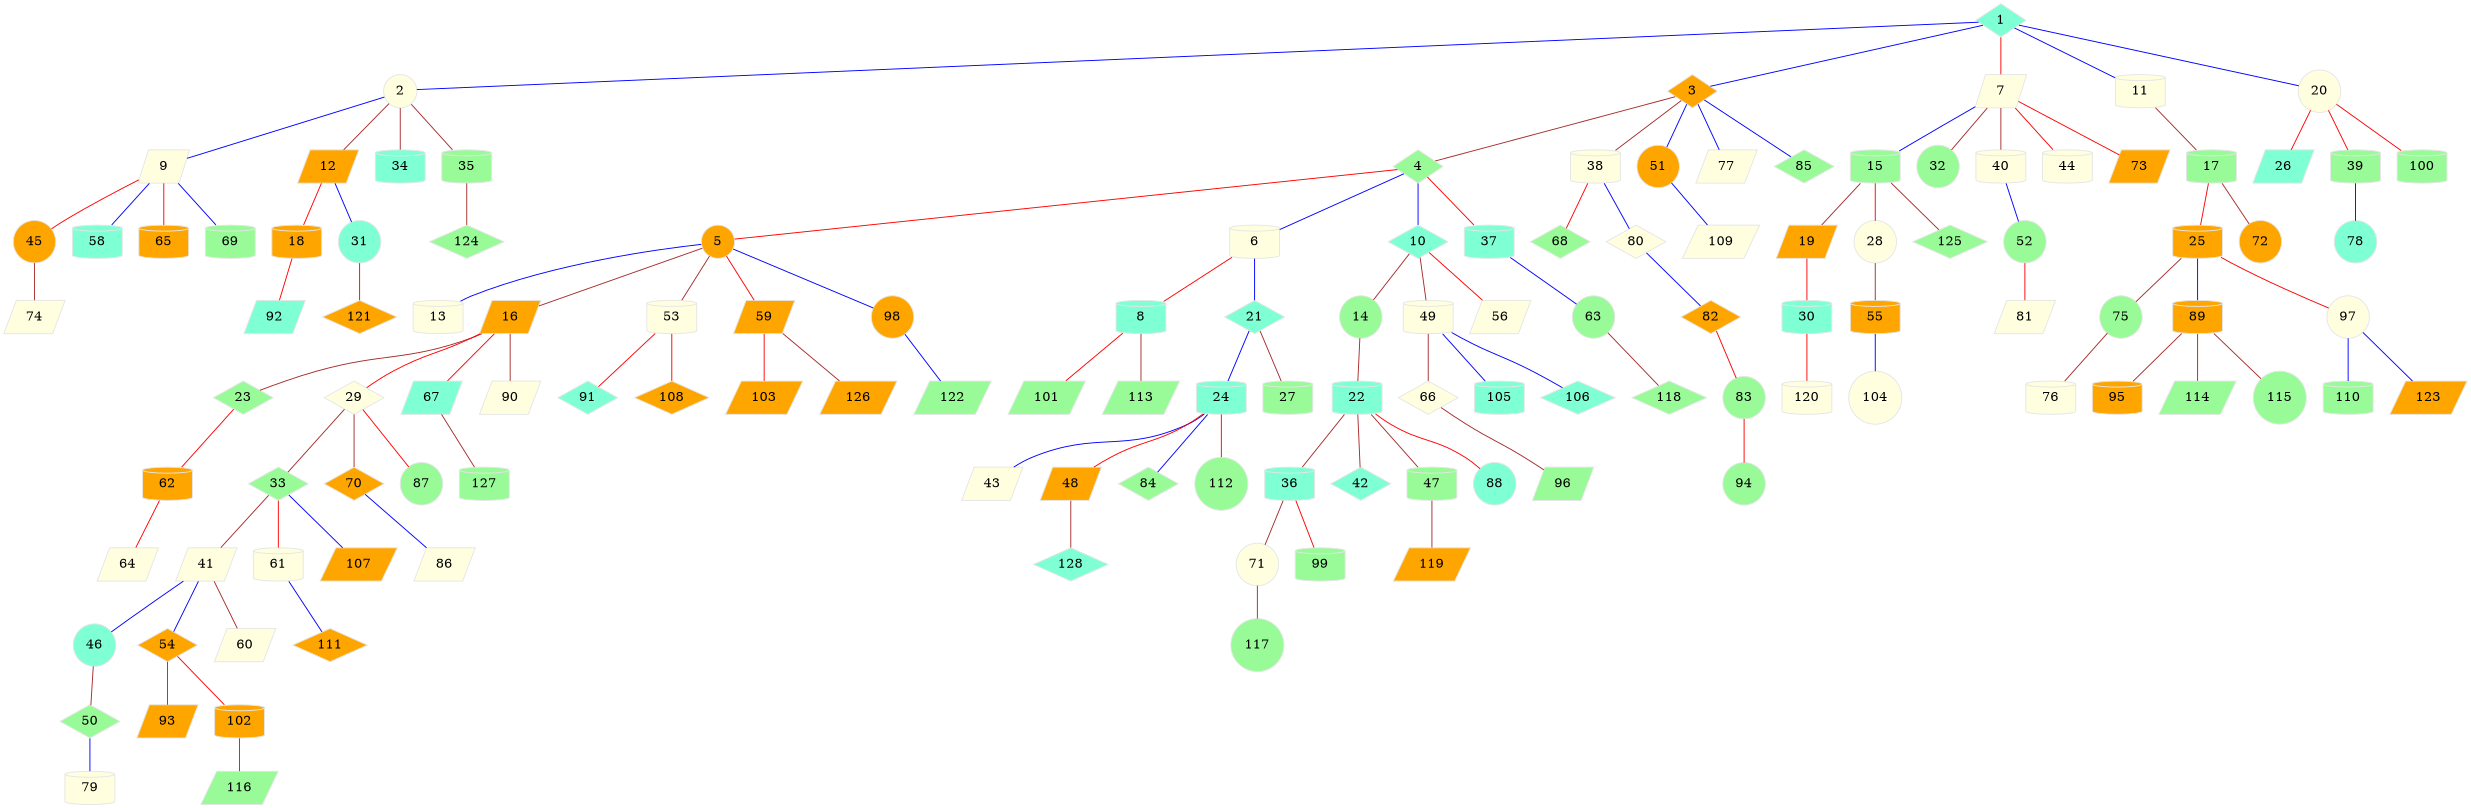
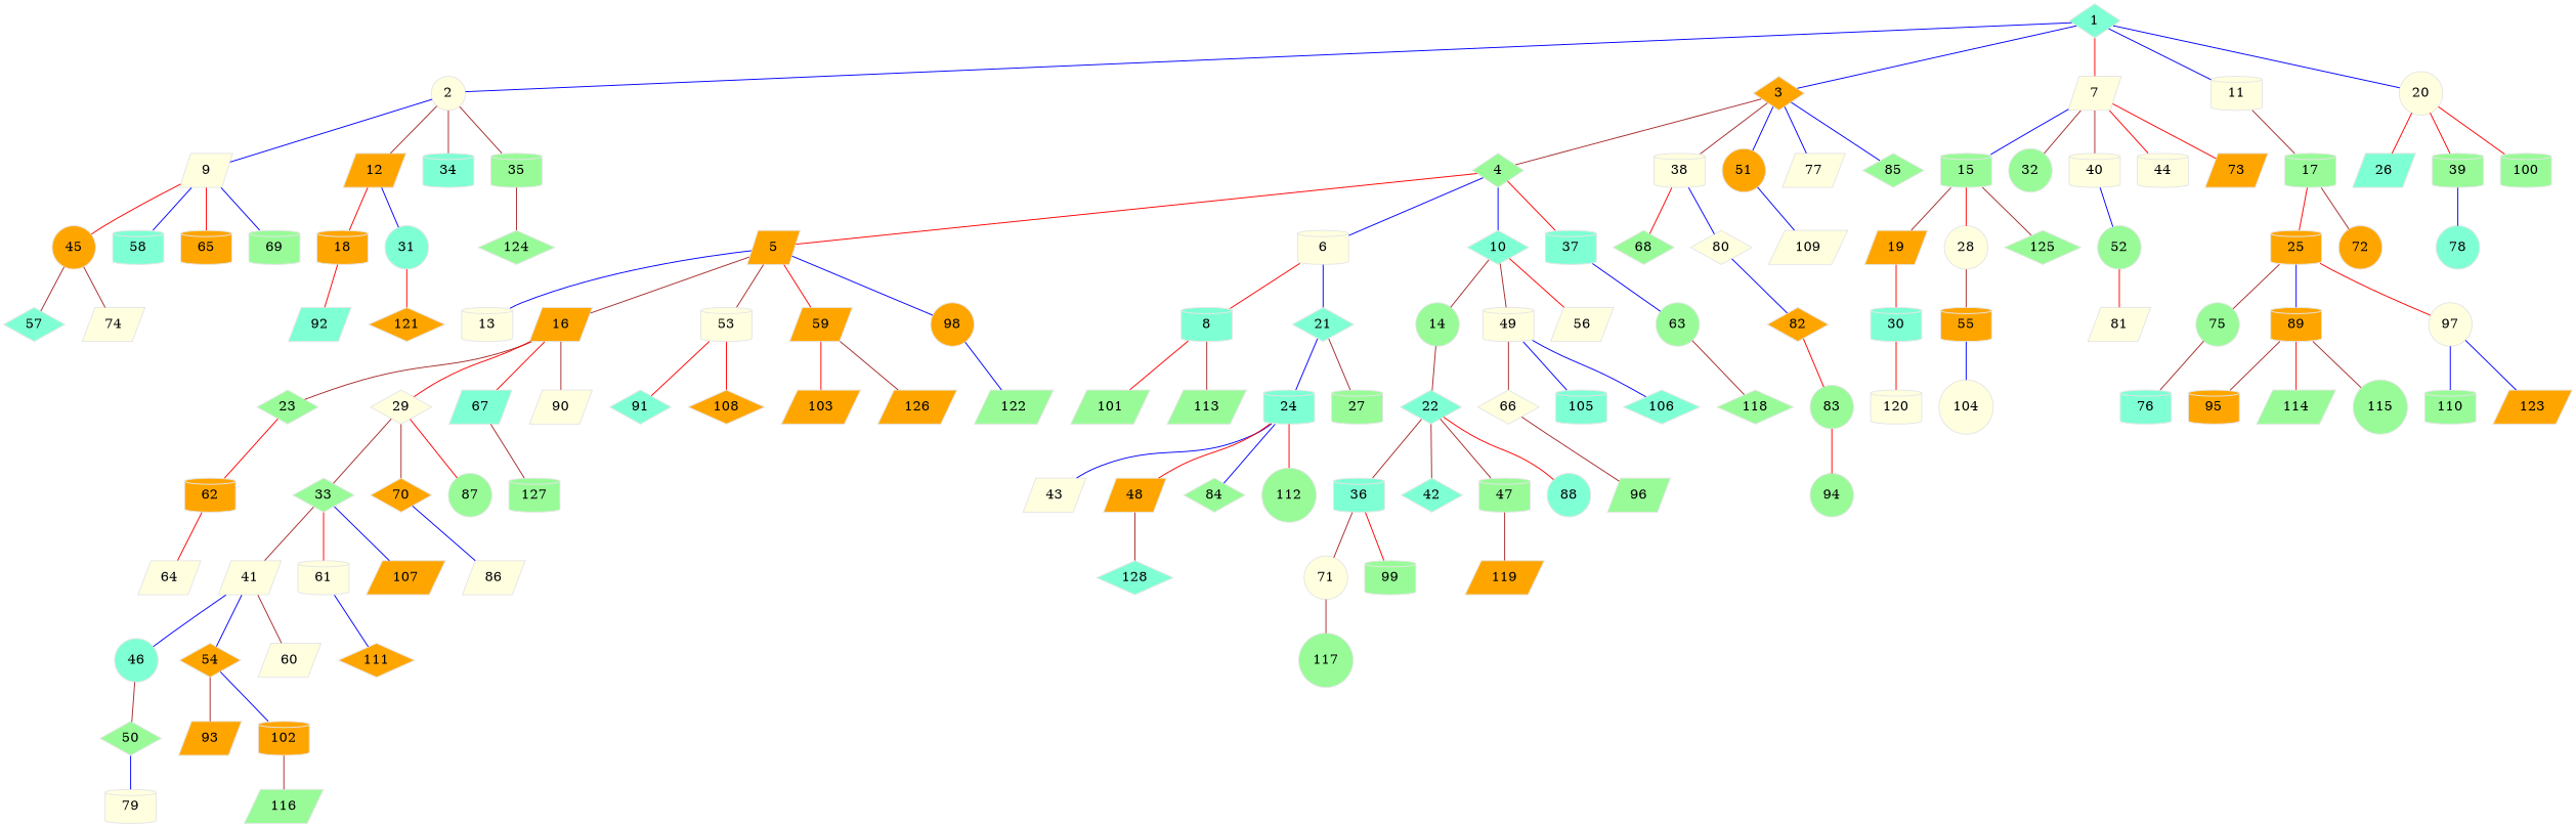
  graph {
    node [color=gray90 fillcolor=palegreen shape=cylinder style=filled]
    edge [color=brown]
    1 [fillcolor=aquamarine shape=diamond]
    2 [fillcolor=lightyellow shape=circle]
    3 [fillcolor=orange shape=diamond]
    7 [fillcolor=lightyellow shape=parallelogram]
    11 [fillcolor=lightyellow]
    20 [fillcolor=lightyellow shape=circle]
    9 [fillcolor=lightyellow shape=parallelogram]
    12 [fillcolor=orange shape=parallelogram]
    34 [fillcolor=aquamarine]
    35
    4 [shape=diamond]
    38 [fillcolor=lightyellow]
    51 [fillcolor=orange shape=circle]
    77 [fillcolor=lightyellow shape=parallelogram]
    85 [shape=diamond]
    15
    32 [shape=circle]
    40 [fillcolor=lightyellow]
    44 [fillcolor=lightyellow]
    73 [fillcolor=orange shape=parallelogram]
    17
    26 [fillcolor=aquamarine shape=parallelogram]
    39
    100
    45 [fillcolor=orange shape=circle]
    58 [fillcolor=aquamarine]
    65 [fillcolor=orange]
    69
    18 [fillcolor=orange]
    31 [fillcolor=aquamarine shape=circle]
    124 [shape=diamond]
-   5 [fillcolor=orange shape=circle]
+   5 [fillcolor=orange shape=parallelogram]
    6 [fillcolor=lightyellow]
    10 [fillcolor=aquamarine shape=diamond]
    37 [fillcolor=aquamarine]
    68 [shape=diamond]
    80 [fillcolor=lightyellow shape=diamond]
    109 [fillcolor=lightyellow shape=parallelogram]
    13 [fillcolor=lightyellow]
    16 [fillcolor=orange shape=parallelogram]
    53 [fillcolor=lightyellow]
    59 [fillcolor=orange shape=parallelogram]
    98 [fillcolor=orange shape=circle]
    8 [fillcolor=aquamarine]
    21 [fillcolor=aquamarine shape=diamond]
    14 [shape=circle]
    49 [fillcolor=lightyellow]
    56 [fillcolor=lightyellow shape=parallelogram]
    63 [shape=circle]
    23 [shape=diamond]
    29 [fillcolor=lightyellow shape=diamond]
    67 [fillcolor=aquamarine shape=parallelogram]
    90 [fillcolor=lightyellow shape=parallelogram]
    91 [fillcolor=aquamarine shape=diamond]
    108 [fillcolor=orange shape=diamond]
    103 [fillcolor=orange shape=parallelogram]
    126 [fillcolor=orange shape=parallelogram]
    122 [shape=parallelogram]
    101 [shape=parallelogram]
    113 [shape=parallelogram]
    24 [fillcolor=aquamarine]
    27
    19 [fillcolor=orange shape=parallelogram]
    28 [fillcolor=lightyellow shape=circle]
    125 [shape=diamond]
    52 [shape=circle]
+   57 [fillcolor=aquamarine shape=diamond]
    74 [fillcolor=lightyellow shape=parallelogram]
-   22 [fillcolor=aquamarine]
+   22 [fillcolor=aquamarine shape=diamond]
    66 [fillcolor=lightyellow shape=diamond]
    105 [fillcolor=aquamarine]
    106 [fillcolor=aquamarine shape=diamond]
    25 [fillcolor=orange]
    72 [fillcolor=orange shape=circle]
    92 [fillcolor=aquamarine shape=parallelogram]
    121 [fillcolor=orange shape=diamond]
    36 [fillcolor=aquamarine]
    42 [fillcolor=aquamarine shape=diamond]
    47
    88 [fillcolor=aquamarine shape=circle]
    30 [fillcolor=aquamarine]
    55 [fillcolor=orange]
    62 [fillcolor=orange]
    33 [shape=diamond]
    70 [fillcolor=orange shape=diamond]
    87 [shape=circle]
    127
    75 [shape=circle]
    89 [fillcolor=orange]
    97 [fillcolor=lightyellow shape=circle]
    120 [fillcolor=lightyellow]
    78 [fillcolor=aquamarine shape=circle]
    43 [fillcolor=lightyellow shape=parallelogram]
    48 [fillcolor=orange shape=parallelogram]
    84 [shape=diamond]
    112 [shape=circle]
    71 [fillcolor=lightyellow shape=circle]
    99
    119 [fillcolor=orange shape=parallelogram]
    64 [fillcolor=lightyellow shape=parallelogram]
    128 [fillcolor=aquamarine shape=diamond]
-   76 [fillcolor=lightyellow]
+   76 [fillcolor=aquamarine]
    95 [fillcolor=orange]
    114 [shape=parallelogram]
    115 [shape=circle]
    110
    123 [fillcolor=orange shape=parallelogram]
    104 [fillcolor=lightyellow shape=circle]
    41 [fillcolor=lightyellow shape=parallelogram]
    61 [fillcolor=lightyellow]
    107 [fillcolor=orange shape=parallelogram]
    86 [fillcolor=lightyellow shape=parallelogram]
    46 [fillcolor=aquamarine shape=circle]
    54 [fillcolor=orange shape=diamond]
    60 [fillcolor=lightyellow shape=parallelogram]
    111 [fillcolor=orange shape=diamond]
    117 [shape=circle]
    118 [shape=diamond]
    82 [fillcolor=orange shape=diamond]
    81 [fillcolor=lightyellow shape=parallelogram]
    50 [shape=diamond]
    93 [fillcolor=orange shape=parallelogram]
    102 [fillcolor=orange]
    79 [fillcolor=lightyellow]
    96 [shape=parallelogram]
    116 [shape=parallelogram]
    83 [shape=circle]
    94 [shape=circle]
    1 -- 2 [color=blue]
    1 -- 3 [color=blue]
    1 -- 7 [color=red]
    1 -- 11 [color=blue]
    1 -- 20 [color=blue]
    2 -- 9 [color=blue]
    2 -- 12
    2 -- 34
    2 -- 35
    3 -- 4
    3 -- 38
    3 -- 51 [color=blue]
    3 -- 77 [color=blue]
    3 -- 85 [color=blue]
    7 -- 15 [color=blue]
    7 -- 32
    7 -- 40
    7 -- 44 [color=red]
    7 -- 73 [color=red]
    11 -- 17
    20 -- 26 [color=red]
    20 -- 39 [color=red]
    20 -- 100 [color=red]
    9 -- 45 [color=red]
    9 -- 58 [color=blue]
    9 -- 65 [color=red]
    9 -- 69 [color=blue]
    12 -- 18 [color=red]
    12 -- 31 [color=blue]
    35 -- 124
    4 -- 5 [color=red]
    4 -- 6 [color=blue]
    4 -- 10 [color=blue]
    4 -- 37 [color=red]
    38 -- 68 [color=red]
    38 -- 80 [color=blue]
    51 -- 109 [color=blue]
    15 -- 19
    15 -- 28 [color=red]
    15 -- 125
    40 -- 52 [color=blue]
    17 -- 25 [color=red]
    17 -- 72
    39 -- 78 [color=blue]
+   45 -- 57
    45 -- 74
    18 -- 92 [color=red]
    31 -- 121 [color=red]
    5 -- 13 [color=blue]
    5 -- 16
    5 -- 53
    5 -- 59 [color=red]
    5 -- 98 [color=blue]
    6 -- 8 [color=red]
    6 -- 21 [color=blue]
    10 -- 14
    10 -- 49
    10 -- 56 [color=red]
    37 -- 63 [color=blue]
    80 -- 82 [color=blue]
    16 -- 23
    16 -- 29 [color=red]
    16 -- 67 [color=red]
    16 -- 90
    53 -- 91 [color=red]
    53 -- 108 [color=red]
    59 -- 103 [color=red]
    59 -- 126
    98 -- 122 [color=blue]
    8 -- 101 [color=red]
    8 -- 113
    21 -- 24 [color=blue]
    21 -- 27
    14 -- 22
    49 -- 66
    49 -- 105 [color=blue]
    49 -- 106 [color=blue]
    63 -- 118
    23 -- 62 [color=red]
    29 -- 33
    29 -- 70
    29 -- 87 [color=red]
    67 -- 127
    24 -- 43 [color=blue]
    24 -- 48 [color=red]
    24 -- 84 [color=blue]
    24 -- 112 [color=red]
    19 -- 30 [color=red]
    28 -- 55
    52 -- 81 [color=red]
    22 -- 36
    22 -- 42
    22 -- 47
    22 -- 88 [color=red]
    66 -- 96
    25 -- 75
    25 -- 89 [color=blue]
    25 -- 97 [color=red]
    36 -- 71
    36 -- 99 [color=red]
    47 -- 119
    30 -- 120 [color=red]
    55 -- 104 [color=blue]
    62 -- 64 [color=red]
    33 -- 41
    33 -- 61 [color=red]
    33 -- 107 [color=blue]
    70 -- 86 [color=blue]
    75 -- 76
    89 -- 95
    89 -- 114 [color=red]
    89 -- 115
    97 -- 110 [color=blue]
    97 -- 123 [color=blue]
    48 -- 128
    71 -- 117
    41 -- 46 [color=blue]
    41 -- 54 [color=blue]
    41 -- 60
    61 -- 111 [color=blue]
    46 -- 50
    54 -- 93
-   54 -- 102 [color=red]
+   54 -- 102 [color=blue]
    82 -- 83 [color=red]
    50 -- 79 [color=blue]
    102 -- 116
    83 -- 94 [color=red]
  }
